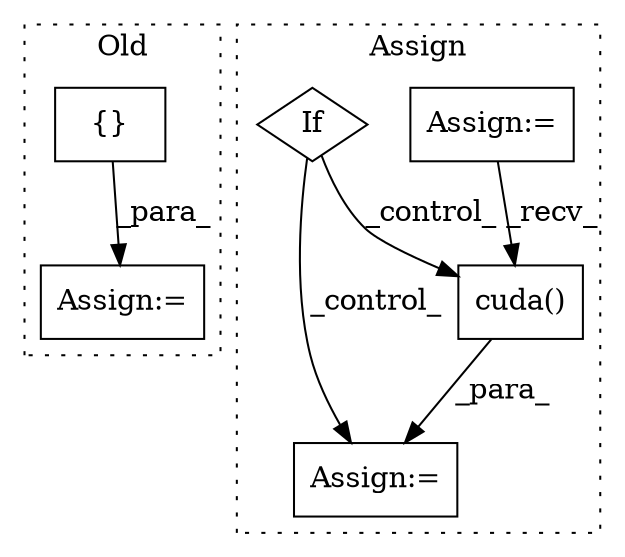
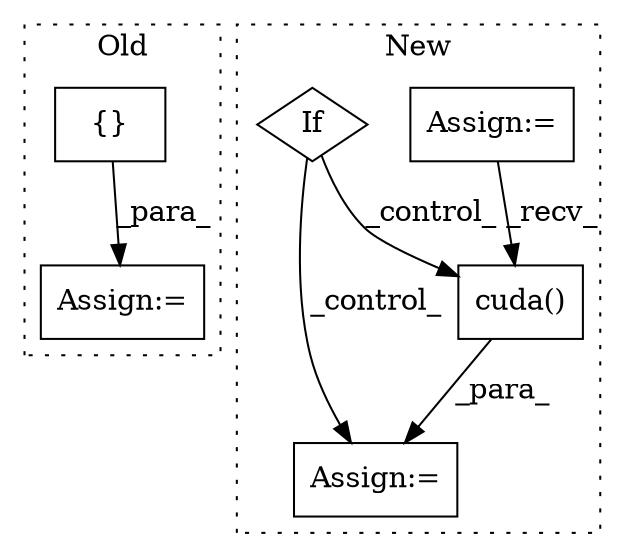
  digraph {
    node [a=68 l=3 shape=box]
    n1 [a=59 l="1,0" label="{}" s="425,427"]
    n2 [label="Assign:=" s=409]
    n3 [a=75 l=19 label="cuda()" s=339]
    n4 [label="Assign:=" s=336]
    n5 [label="Assign:=" s=151]
    n6 [a=96 label=If s=307 shape=diamond]
    subgraph cluster_1 {
      label=Old
      style=dotted
      n1
      n2
    }
    subgraph cluster_2 {
-     label=Assign
+     label=New
      style=dotted
      n3
      n4
      n5
      n6
    }
    n1 -> n2 [label=_para_]
    n3 -> n4 [label=_para_]
    n5 -> n3 [label=_recv_]
    n6 -> n3 [label=_control_]
    n6 -> n4 [label=_control_]
  }
